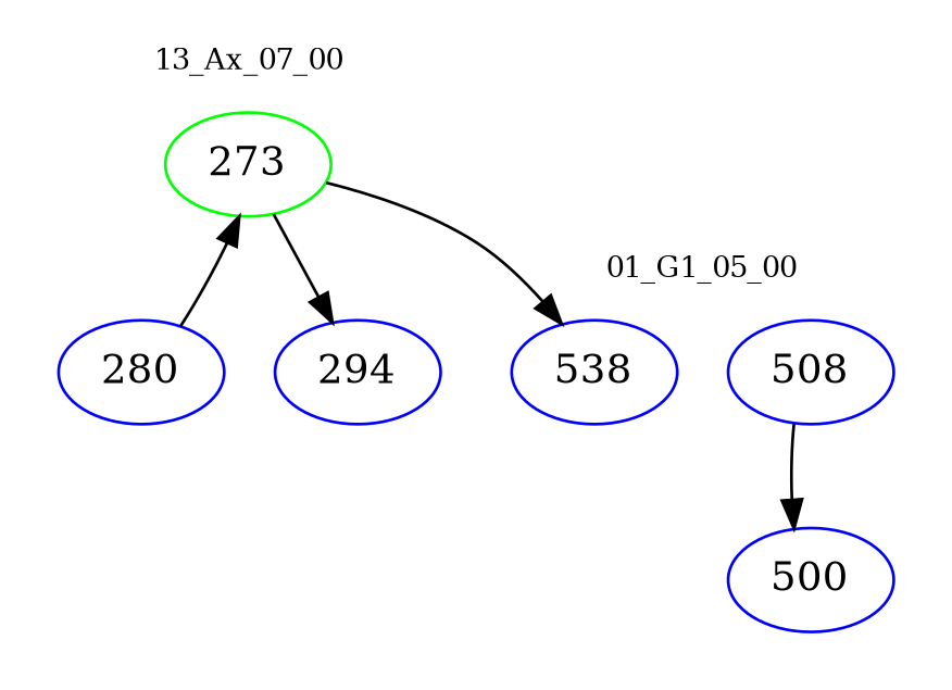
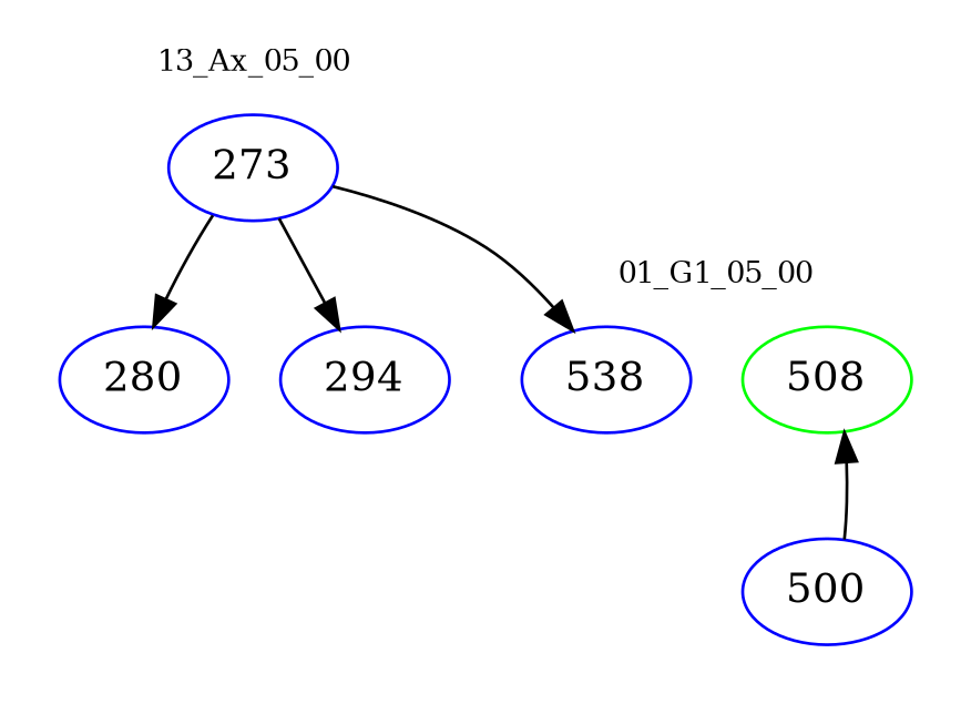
  digraph {
    node [color=blue]
    edge [color=black]
-   n1 [color=green label=273]
+   n1 [label=273]
    n2 [label=280]
    n3 [label=294]
-   n4 [label=508]
+   n4 [color=green label=508]
    n5 [label=500]
    n6 [label=538]
    subgraph cluster_1 {
      color=white
      fontsize=10
-     label="13_Ax_07_00"
+     label="13_Ax_05_00"
      n1
      n2
      n3
    }
    subgraph cluster_2 {
      color=white
      fontsize=10
      label="01_G1_05_00"
      n4
      n5
      n6
    }
-   n2 -> n1
+   n1 -> n2
    n1 -> n3
    n1 -> n6
-   n4 -> n5
+   n5 -> n4
  }
